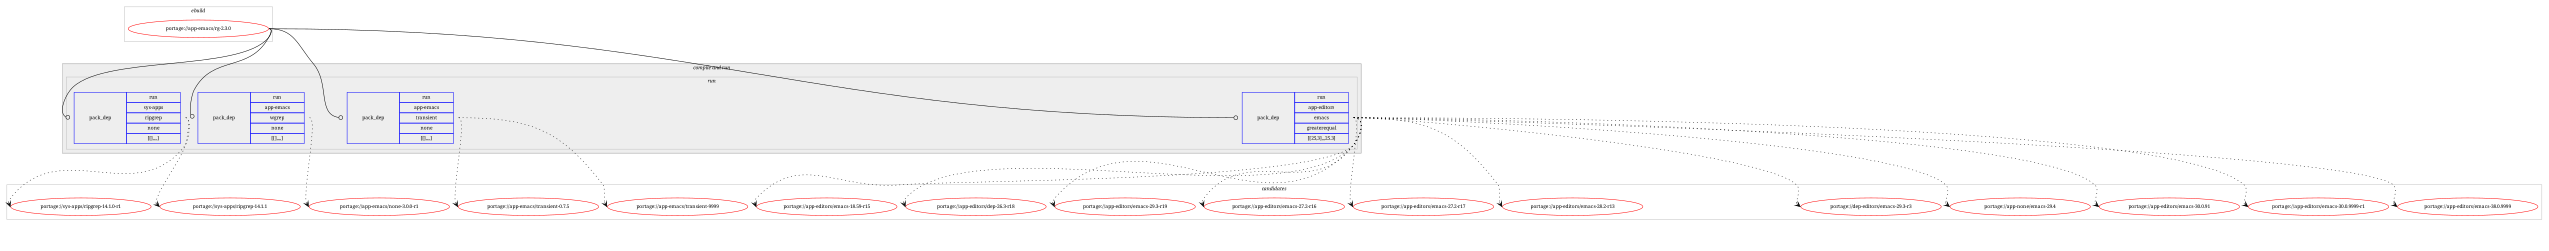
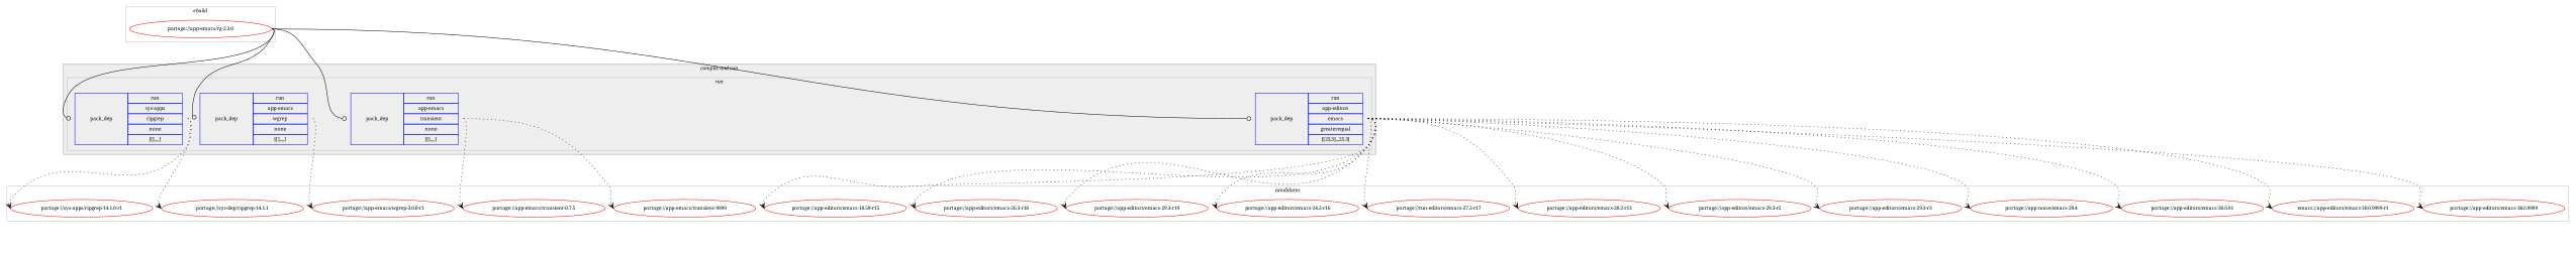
  digraph {
    compound=true
    concentrate=true
    fontname="Noto Serif"
    fontsize=10
    newrank=true
    rankdir=TB
    ranksep=1.5
    node [color=red fontname="Noto Serif" fontsize=10]
    edge [arrowhead=vee fontname="Noto Serif" headport=w style=dotted tailport=e weight=100]
    n1 [label="portage://app-emacs/rg-2.3.0" width=4]
    n2 [color=blue label=<<TABLE BORDER="0" CELLBORDER="1" CELLSPACING="0" CELLPADDING="4" WIDTH="220"><TR><TD ROWSPAN="6" CELLPADDING="30">pack_dep</TD></TR><TR><TD WIDTH="110">run</TD></TR><TR><TD>app-editors</TD></TR><TR><TD>emacs</TD></TR><TR><TD>greaterequal</TD></TR><TR><TD>[[25,3],,,25.3]</TD></TR></TABLE>> shape=none]
    n3 [color=blue label=<<TABLE BORDER="0" CELLBORDER="1" CELLSPACING="0" CELLPADDING="4" WIDTH="220"><TR><TD ROWSPAN="6" CELLPADDING="30">pack_dep</TD></TR><TR><TD WIDTH="110">run</TD></TR><TR><TD>app-emacs</TD></TR><TR><TD>transient</TD></TR><TR><TD>none</TD></TR><TR><TD>[[],,,,]</TD></TR></TABLE>> shape=none]
    n4 [color=blue label=<<TABLE BORDER="0" CELLBORDER="1" CELLSPACING="0" CELLPADDING="4" WIDTH="220"><TR><TD ROWSPAN="6" CELLPADDING="30">pack_dep</TD></TR><TR><TD WIDTH="110">run</TD></TR><TR><TD>app-emacs</TD></TR><TR><TD>wgrep</TD></TR><TR><TD>none</TD></TR><TR><TD>[[],,,,]</TD></TR></TABLE>> shape=none]
    n5 [color=blue label=<<TABLE BORDER="0" CELLBORDER="1" CELLSPACING="0" CELLPADDING="4" WIDTH="220"><TR><TD ROWSPAN="6" CELLPADDING="30">pack_dep</TD></TR><TR><TD WIDTH="110">run</TD></TR><TR><TD>sys-apps</TD></TR><TR><TD>ripgrep</TD></TR><TR><TD>none</TD></TR><TR><TD>[[],,,,]</TD></TR></TABLE>> shape=none]
    n6 [label="portage://app-editors/emacs-38.0.9999" width=4]
-   n7 [label="portage://app-editors/emacs-30.0.9999-r1" width=4]
+   n7 [label="emacs://app-editors/emacs-30.0.9999-r1" width=4]
    n8 [label="portage://app-editors/emacs-30.0.91" width=4]
    n9 [label="portage://app-none/emacs-29.4" width=4]
-   n10 [label="portage://dep-editors/emacs-29.3-r3" width=4]
+   n10 [label="portage://app-editors/emacs-29.3-r3" width=4]
+   n11 [label="portage://app-editors/emacs-29.3-r2" width=4]
    n12 [label="portage://app-editors/emacs-28.2-r13" width=4]
-   n13 [label="portage://app-editors/emacs-27.2-r17" width=4]
-   n14 [label="portage://app-editors/emacs-27.2-r16" width=4]
+   n13 [label="portage://run-editors/emacs-27.2-r17" width=4]
+   n14 [label="portage://app-editors/emacs-24.2-r16" width=4]
    n15 [label="portage://app-editors/emacs-29.3-r19" width=4]
-   n16 [label="portage://app-editors/dep-26.3-r18" width=4]
+   n16 [label="portage://app-editors/emacs-26.3-r18" width=4]
    n17 [label="portage://app-editors/emacs-18.59-r15" width=4]
    n18 [label="portage://app-emacs/transient-9999" width=4]
    n19 [label="portage://app-emacs/transient-0.7.5" width=4]
-   n20 [label="portage://app-emacs/none-3.0.0-r1" width=4]
-   n21 [label="portage://sys-apps/ripgrep-14.1.1" width=4]
+   n20 [label="portage://app-emacs/wgrep-3.0.0-r1" width=4]
+   n21 [label="portage://sys-dep/ripgrep-14.1.1" width=4]
    n22 [label="portage://sys-apps/ripgrep-14.1.0-r1" width=4]
    subgraph cluster_1 {
      color=gray
      label=<<i>ebuild</i>>
      n1
    }
    subgraph cluster_2 {
      color=gray
      label=<<i>dependencies</i>>
      subgraph cluster_3 {
        color=gray
        fillcolor="#eeeeee"
        label=<<i>compile</i>>
        style=filled
      }
      subgraph cluster_4 {
        color=gray
        fillcolor="#eeeeee"
        label=<<i>compile and run</i>>
        style=filled
      }
      subgraph cluster_5 {
        color=gray
        fillcolor="#eeeeee"
        label=<<i>run</i>>
        style=filled
        subgraph sub_6 {
          color=gray
          fillcolor="#eeeeee"
          label=<<i>run</i>>
          style=filled
          n2
        }
        subgraph sub_7 {
          color=gray
          fillcolor="#eeeeee"
          label=<<i>run</i>>
          style=filled
          n3
        }
        subgraph sub_8 {
          color=gray
          fillcolor="#eeeeee"
          label=<<i>run</i>>
          style=filled
          n4
        }
        subgraph sub_9 {
          color=gray
          fillcolor="#eeeeee"
          label=<<i>run</i>>
          style=filled
          n5
        }
      }
    }
    subgraph cluster_10 {
      color=gray
      label=<<i>candidates</i>>
      rank=same
      subgraph sub_11 {
        color=black
        label=<<i>candidates</i>>
        nodesep=1
        rank=same
        n6
        n7
        n8
        n9
        n10
+       n11
        n12
        n13
        n14
        n15
        n16
        n17
      }
      subgraph sub_12 {
        color=black
        label=<<i>candidates</i>>
        nodesep=1
        rank=same
        n18
        n19
      }
      subgraph sub_13 {
        color=black
        label=<<i>candidates</i>>
        nodesep=1
        rank=same
        n20
      }
      subgraph sub_14 {
        color=black
        label=<<i>candidates</i>>
        nodesep=1
        rank=same
        n21
        n22
      }
    }
    n1 -> n2 [arrowhead=odot style=solid weight=20]
    n1 -> n3 [arrowhead=odot style=solid weight=20]
    n1 -> n4 [arrowhead=odot style=solid weight=20]
    n1 -> n5 [arrowhead=odot style=solid weight=20]
    n2 -> n6
    n2 -> n7
    n2 -> n8
    n2 -> n9
    n2 -> n10
+   n2 -> n11
    n2 -> n12
    n2 -> n13
    n2 -> n14
    n2 -> n15
    n2 -> n16
    n2 -> n17
    n3 -> n18
    n3 -> n19
    n4 -> n20
    n5 -> n21
    n5 -> n22
  }
